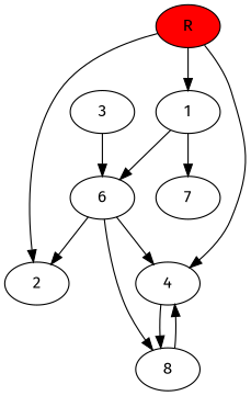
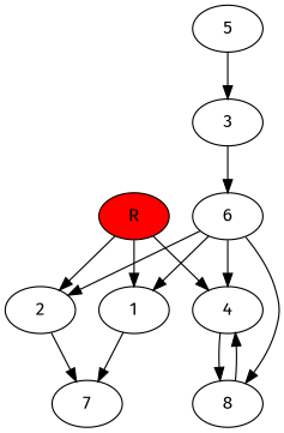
  digraph {
    fontname="Fira Sans"
    node [fontname="Fira Sans"]
    edge [fontname="Fira Sans"]
    1
    7
    2
    3
    6
    4
    8
+   5
    R [fillcolor="#ff0000" style=filled]
    1 -> 7
+   2 -> 7
    3 -> 6
-   1 -> 6
+   6 -> 1
    6 -> 2
    6 -> 4
    6 -> 8
    4 -> 8
    8 -> 4
+   5 -> 3
    R -> 1
    R -> 2
    R -> 4
  }
